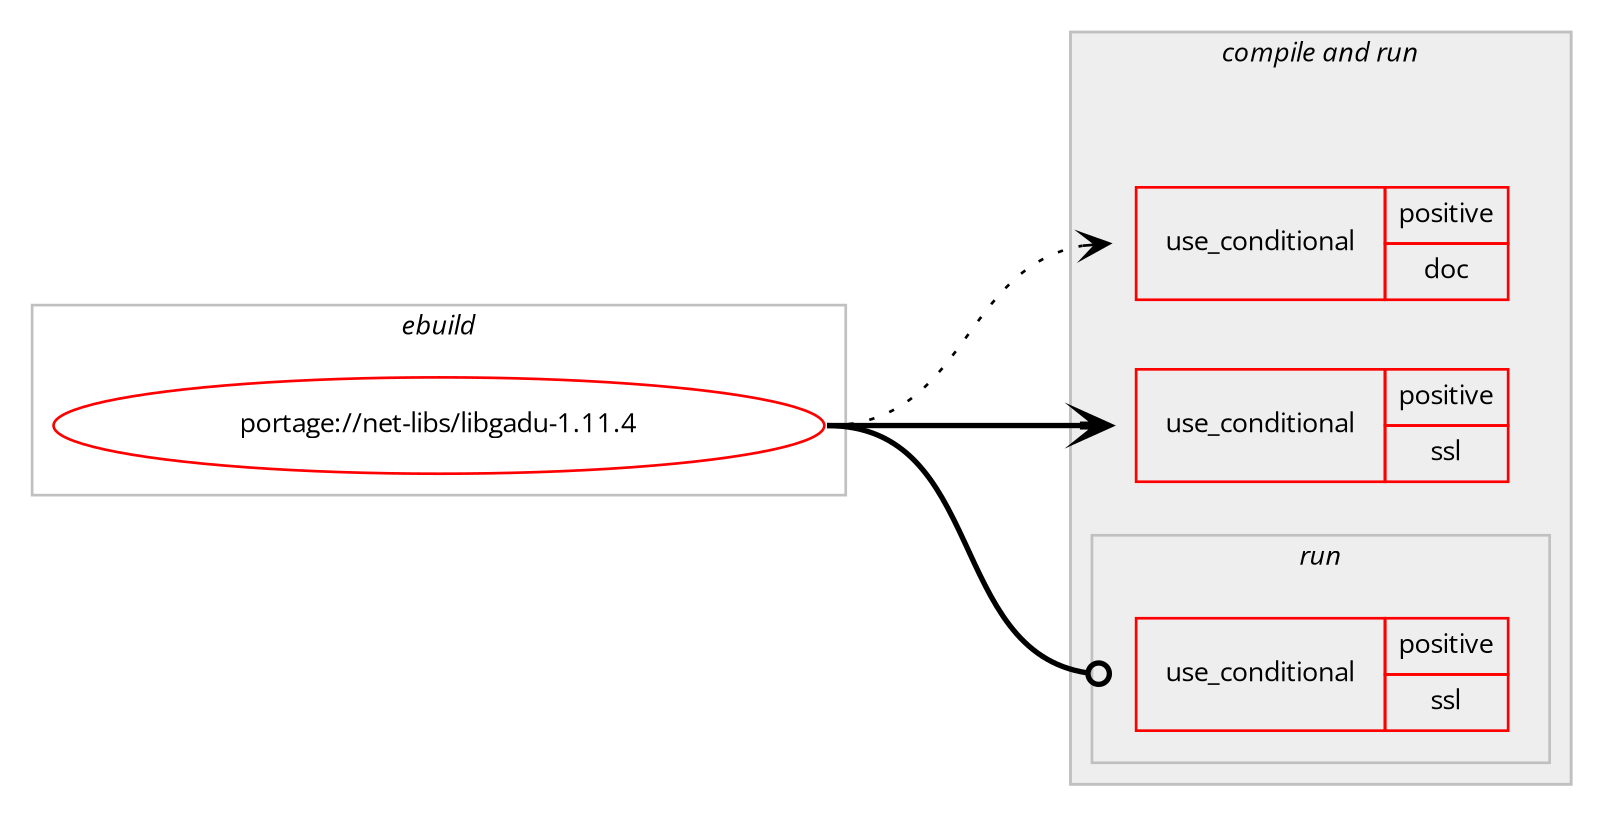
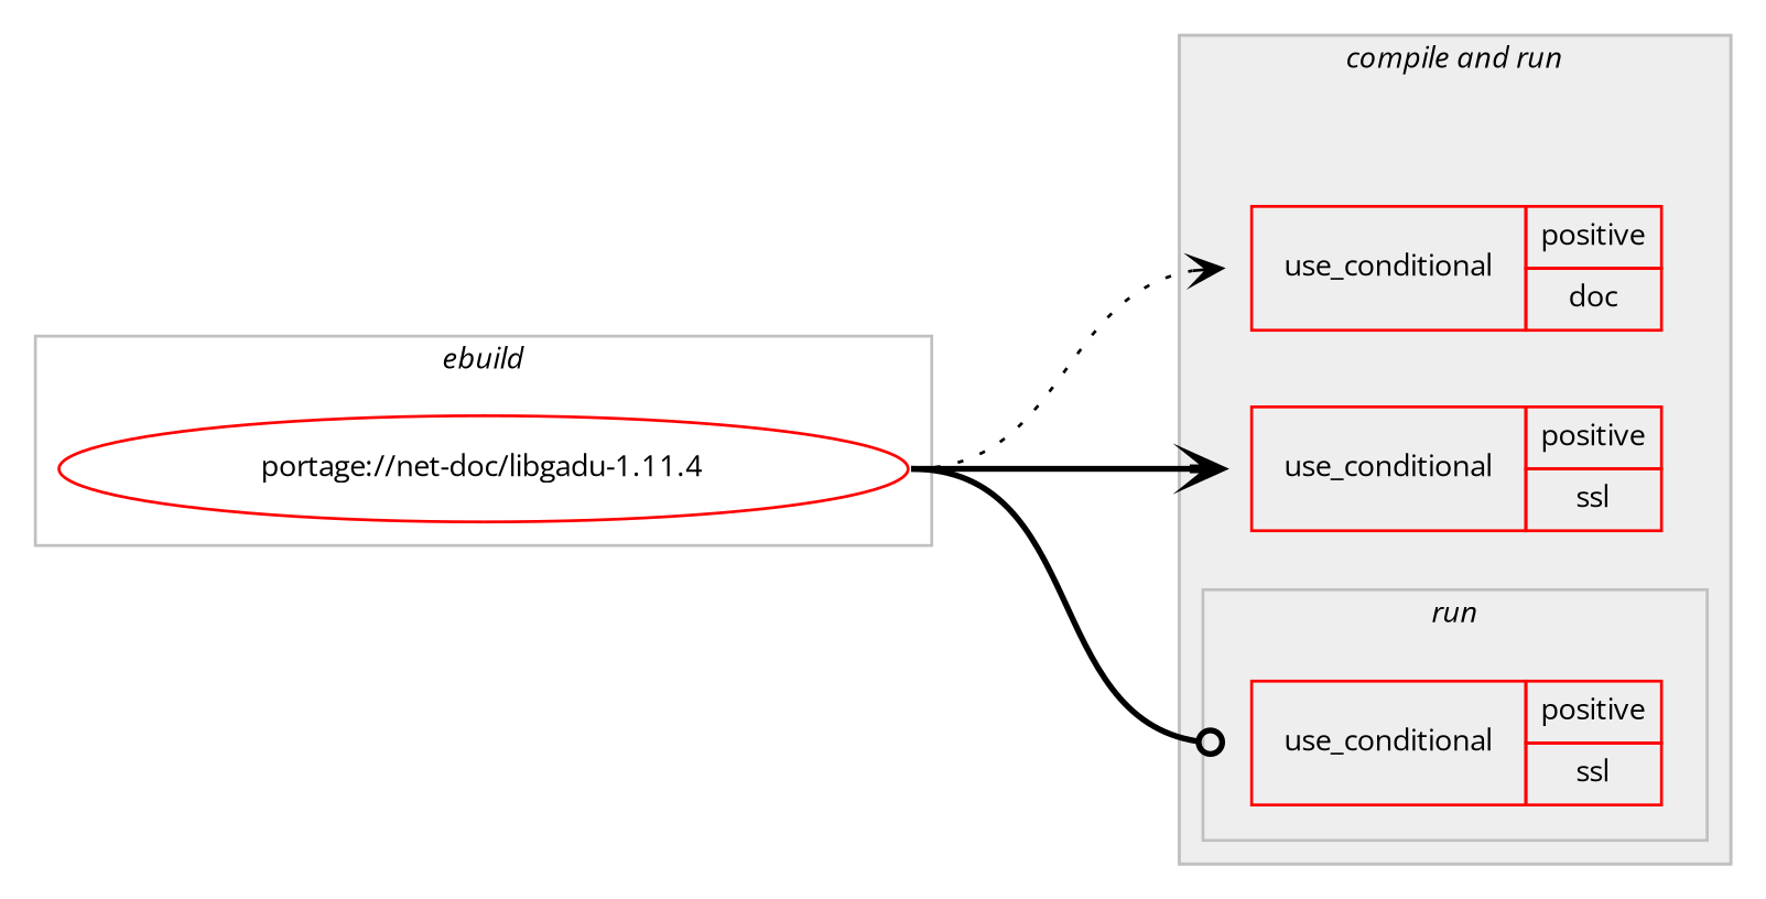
  digraph {
    compound=true
    concentrate=true
    fontname="Open Sans"
    fontsize=10
    newrank=true
    rankdir=LR
    ranksep=1.5
    node [color=red fontname="Open Sans" fontsize=10 shape=none]
    edge [arrowhead=vee headport=w style=bold tailport=e weight=20 fontname="Open Sans"]
-   n1 [label="portage://net-libs/libgadu-1.11.4" width=4 shape=""]
+   n1 [label="portage://net-doc/libgadu-1.11.4" width=4 shape=""]
    n2 [label=<<TABLE BORDER="0" CELLBORDER="1" CELLSPACING="0" CELLPADDING="4"><TR><TD ROWSPAN="3" CELLPADDING="10">use_conditional</TD></TR><TR><TD>positive</TD></TR><TR><TD>doc</TD></TR></TABLE>>]
    n3 [label=<<TABLE BORDER="0" CELLBORDER="1" CELLSPACING="0" CELLPADDING="4"><TR><TD ROWSPAN="3" CELLPADDING="10">use_conditional</TD></TR><TR><TD>positive</TD></TR><TR><TD>ssl</TD></TR></TABLE>>]
    n4 [label=<<TABLE BORDER="0" CELLBORDER="1" CELLSPACING="0" CELLPADDING="4"><TR><TD ROWSPAN="3" CELLPADDING="10">use_conditional</TD></TR><TR><TD>positive</TD></TR><TR><TD>ssl</TD></TR></TABLE>>]
    subgraph cluster_1 {
      color=gray
      label=<<i>ebuild</i>>
      rank=same
      n1
    }
    subgraph cluster_2 {
      color=gray
      label=<<i>dependencies</i>>
      subgraph cluster_3 {
        color=gray
        fillcolor="#eeeeee"
        label=<<i>compile</i>>
        style=filled
        subgraph sub_4 {
          color=gray
          fillcolor="#eeeeee"
          label=<<i>compile</i>>
          style=filled
          n2
        }
        subgraph sub_5 {
          color=gray
          fillcolor="#eeeeee"
          label=<<i>compile</i>>
          style=filled
          n3
        }
      }
      subgraph cluster_6 {
        color=gray
        fillcolor="#eeeeee"
        label=<<i>compile and run</i>>
        style=filled
      }
      subgraph cluster_7 {
        color=gray
        fillcolor="#eeeeee"
        label=<<i>run</i>>
        style=filled
        subgraph sub_8 {
          color=gray
          fillcolor="#eeeeee"
          label=<<i>run</i>>
          style=filled
          n4
        }
      }
    }
    subgraph cluster_9 {
      color=gray
      label=<<i>candidates</i>>
      rank=same
    }
    n1 -> n2 [style=dotted]
    n1 -> n3
    n1 -> n4 [arrowhead=odot]
  }
